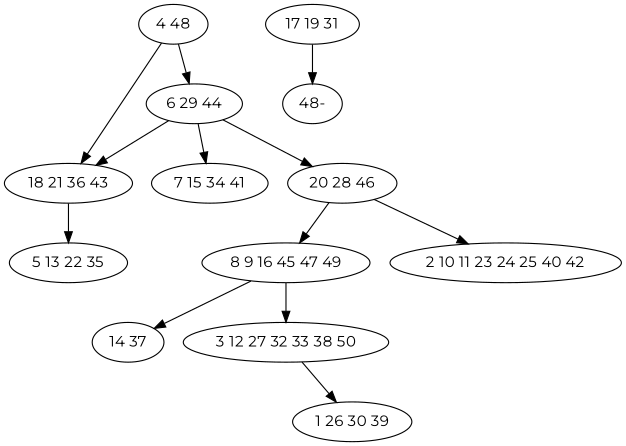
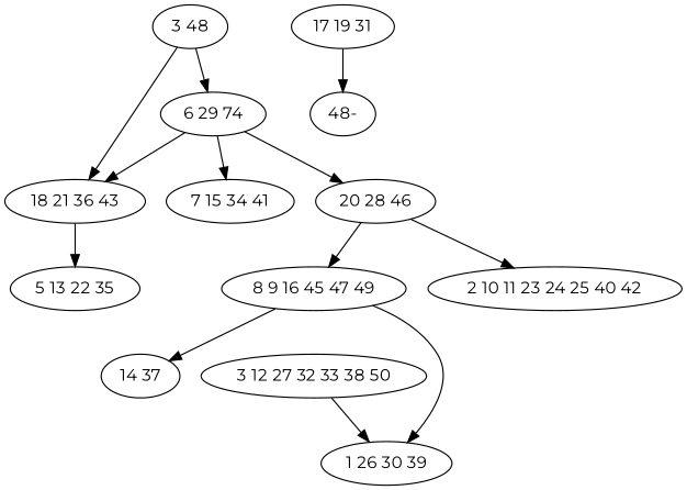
  digraph {
    fontname=Montserrat
    node [fontname=Montserrat]
    edge [fontname=Montserrat]
-   n1 [label="4 48"]
-   n2 [label="6 29 44"]
+   n1 [label="3 48"]
+   n2 [label="6 29 74"]
    n3 [label="18 21 36 43"]
    n4 [label="7 15 34 41"]
    n5 [label="20 28 46"]
    n6 [label="17 19 31"]
    n7 [label="48-"]
    n8 [label="5 13 22 35"]
    n9 [label="8 9 16 45 47 49"]
    n10 [label="2 10 11 23 24 25 40 42"]
    n11 [label="14 37"]
    n12 [label="3 12 27 32 33 38 50"]
    n13 [label="1 26 30 39"]
    n1 -> n2
    n1 -> n3
    n2 -> n3
    n2 -> n4
    n2 -> n5
    n3 -> n8
    n5 -> n9
    n5 -> n10
    n6 -> n7
    n9 -> n11
-   n9 -> n12
+   n9 -> n13
    n12 -> n13
  }
